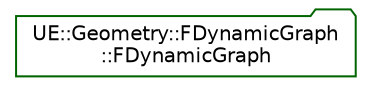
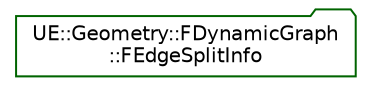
  digraph {
    rankdir=LR
-   n1 [color=darkgreen fillcolor=white fontname=Helvetica fontsize=10 height=0.2 label="UE::Geometry::FDynamicGraph\l::FDynamicGraph" shape=folder style=filled width=0.4]
+   n1 [color=darkgreen fillcolor=white fontname=Helvetica fontsize=10 height=0.2 label="UE::Geometry::FDynamicGraph\l::FEdgeSplitInfo" shape=folder style=filled width=0.4]
  }
